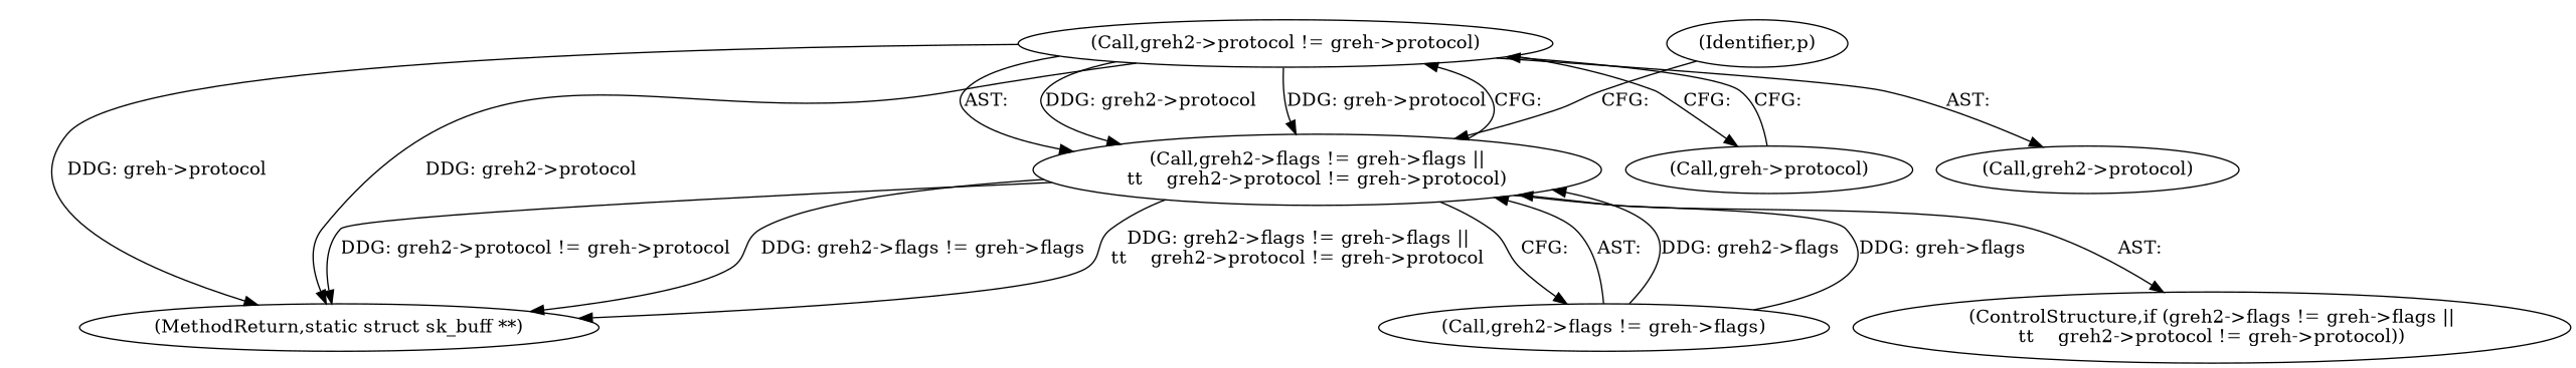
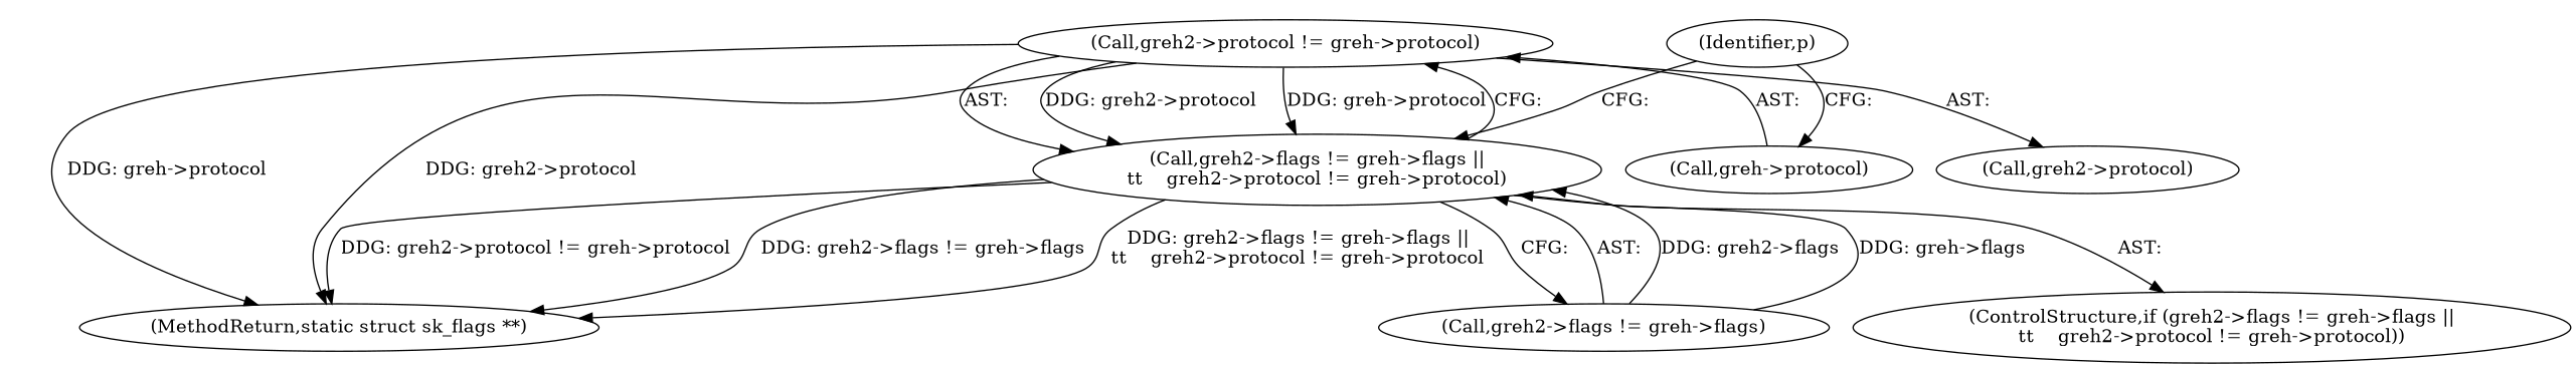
  digraph {
    n1 [label="(Call,greh2->protocol != greh->protocol)"]
    n2 [label="(Call,greh2->flags != greh->flags ||\n\t\t    greh2->protocol != greh->protocol)"]
    n3 [label="(Call,greh->protocol)"]
-   n4 [label="(MethodReturn,static struct sk_buff **)"]
+   n4 [label="(MethodReturn,static struct sk_flags **)"]
    n5 [label="(Call,greh2->protocol)"]
    n6 [label="(Call,greh2->flags != greh->flags)"]
    n7 [label="(ControlStructure,if (greh2->flags != greh->flags ||\n\t\t    greh2->protocol != greh->protocol))"]
    n8 [label="(Identifier,p)"]
    n1 -> n2 [label="AST: "]
    n1 -> n2 [label="DDG: greh2->protocol"]
    n1 -> n2 [label="DDG: greh->protocol"]
-   n1 -> n3 [label="CFG: "]
+   n8 -> n3 [label="CFG: "]
    n1 -> n4 [label="DDG: greh->protocol"]
    n1 -> n4 [label="DDG: greh2->protocol"]
    n1 -> n5 [label="AST: "]
    n2 -> n1 [label="CFG: "]
    n2 -> n4 [label="DDG: greh2->protocol != greh->protocol"]
    n2 -> n4 [label="DDG: greh2->flags != greh->flags"]
    n2 -> n4 [label="DDG: greh2->flags != greh->flags ||\n\t\t    greh2->protocol != greh->protocol"]
    n2 -> n6 [label="CFG: "]
    n2 -> n7 [label="AST: "]
-   n3 -> n1 [label="CFG: "]
+   n3 -> n1 [label="AST: "]
    n6 -> n2 [label="AST: "]
    n6 -> n2 [label="DDG: greh2->flags"]
    n6 -> n2 [label="DDG: greh->flags"]
    n8 -> n2 [label="CFG: "]
  }
